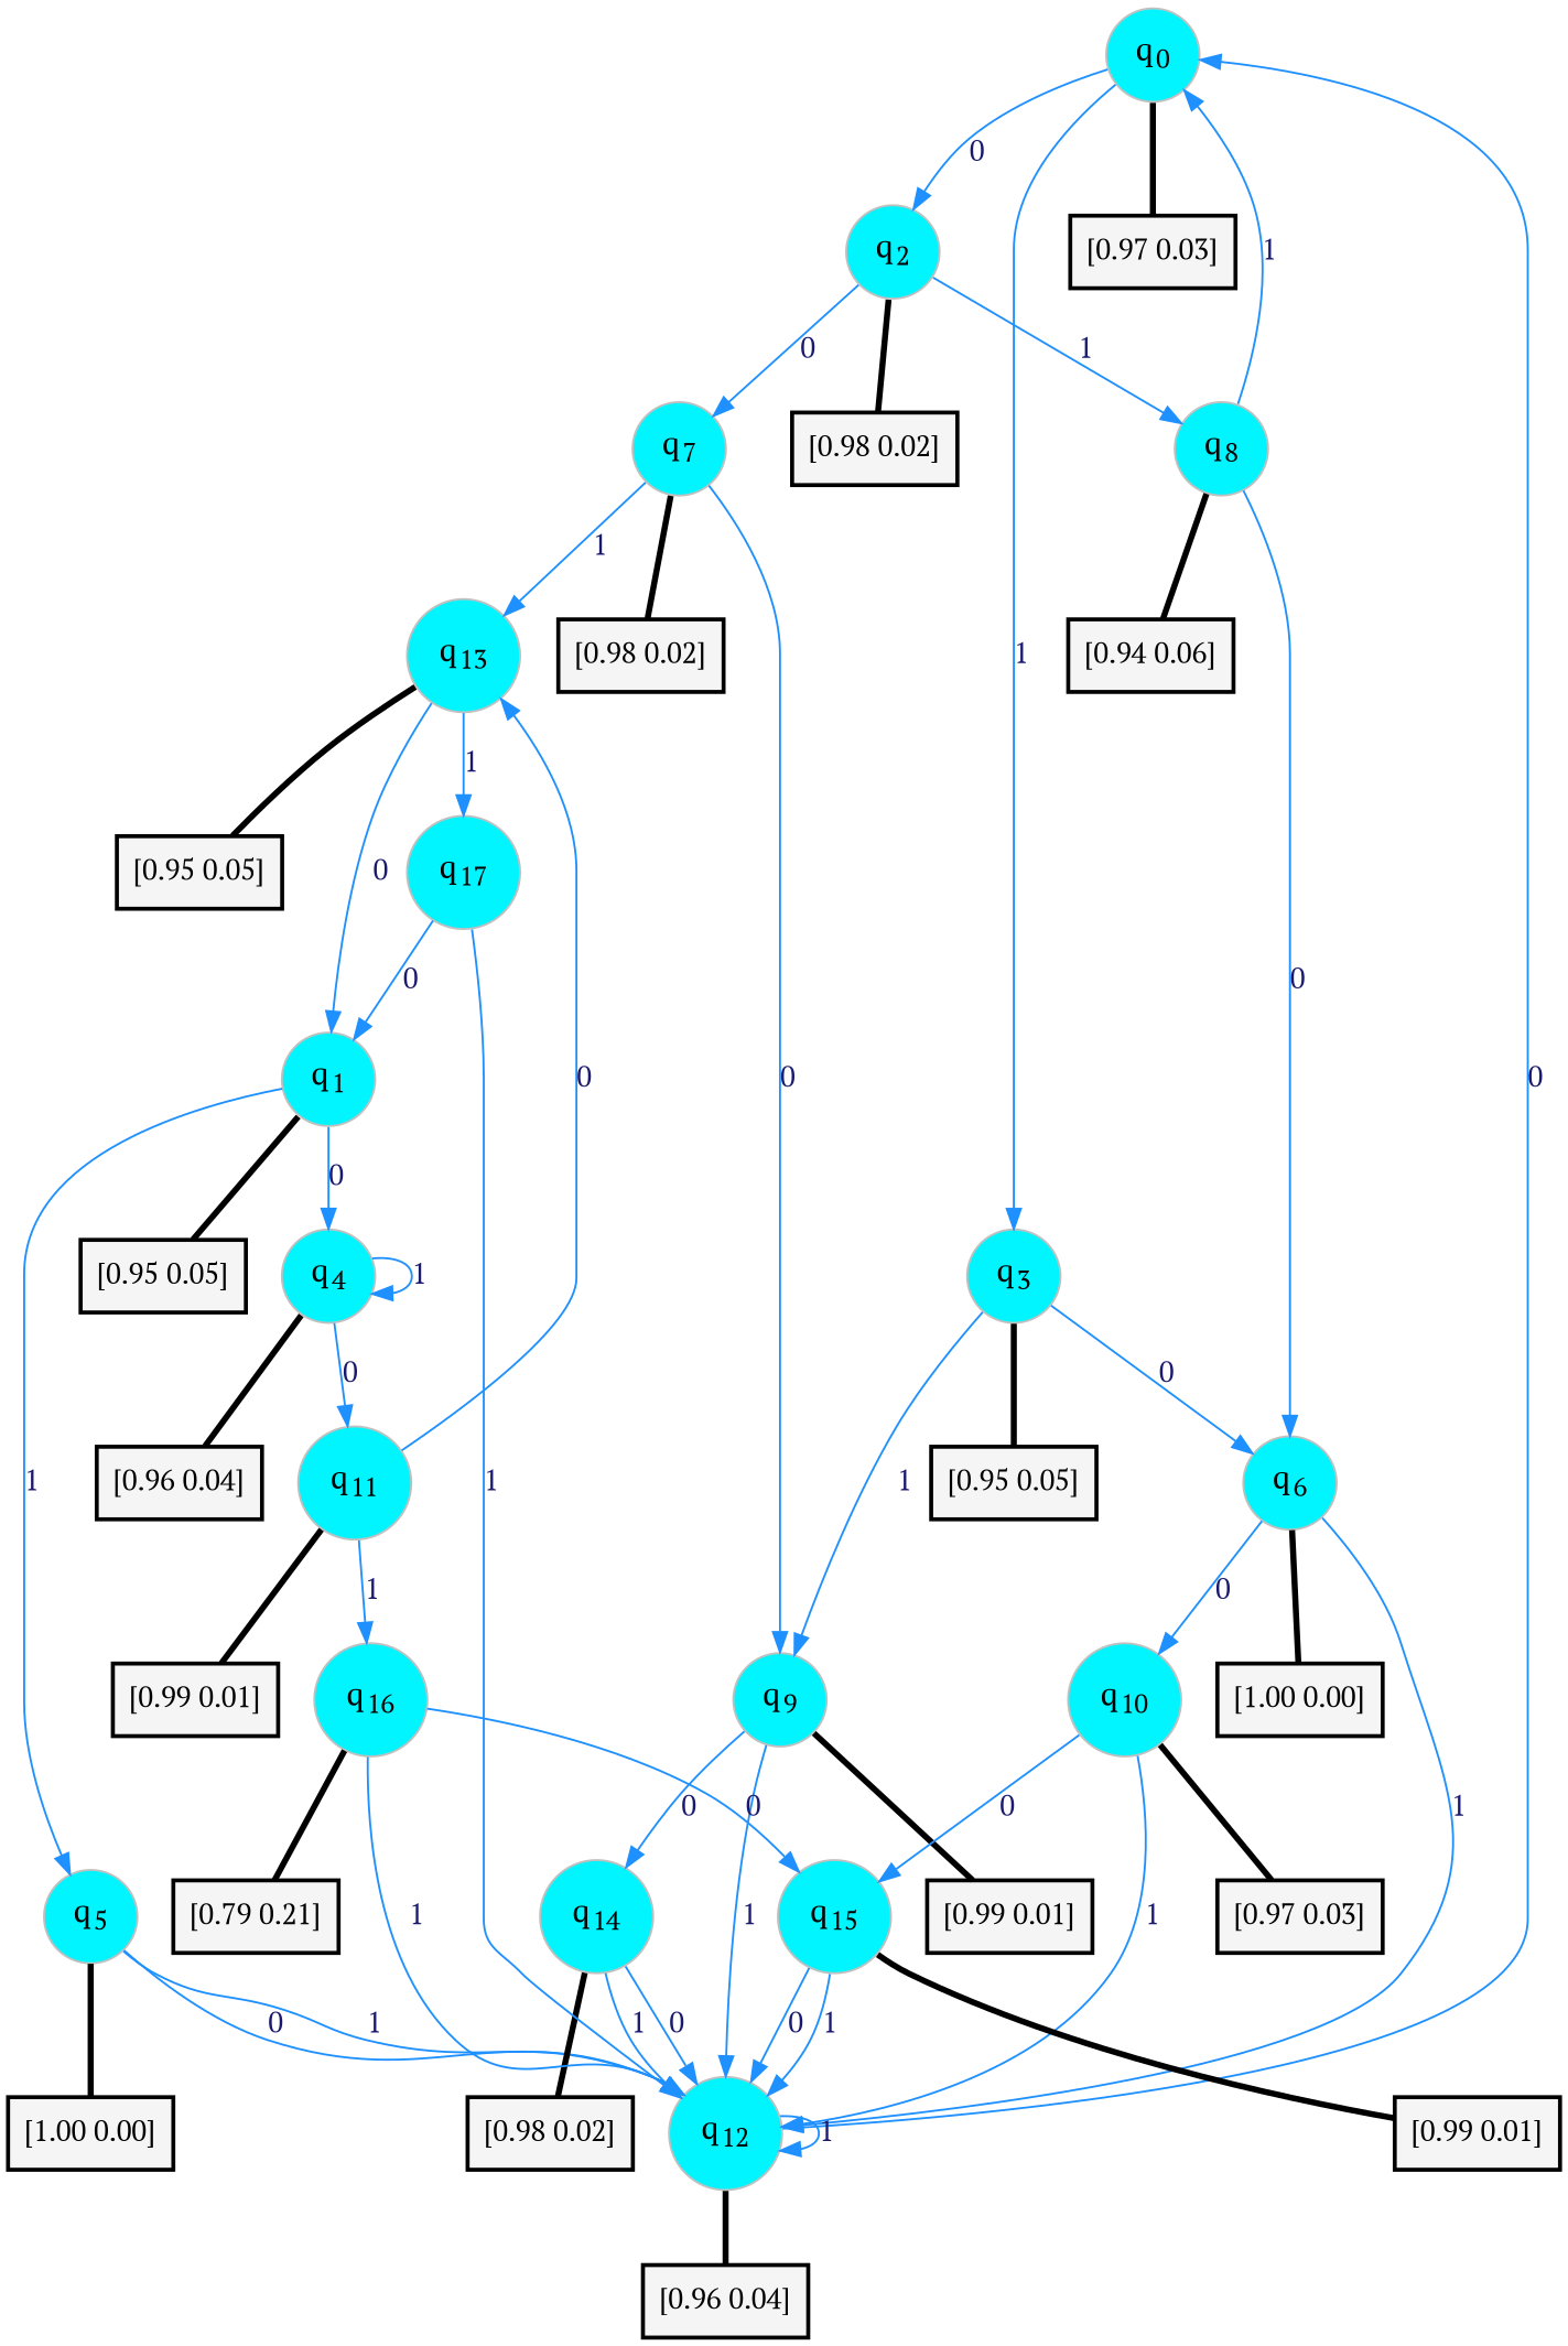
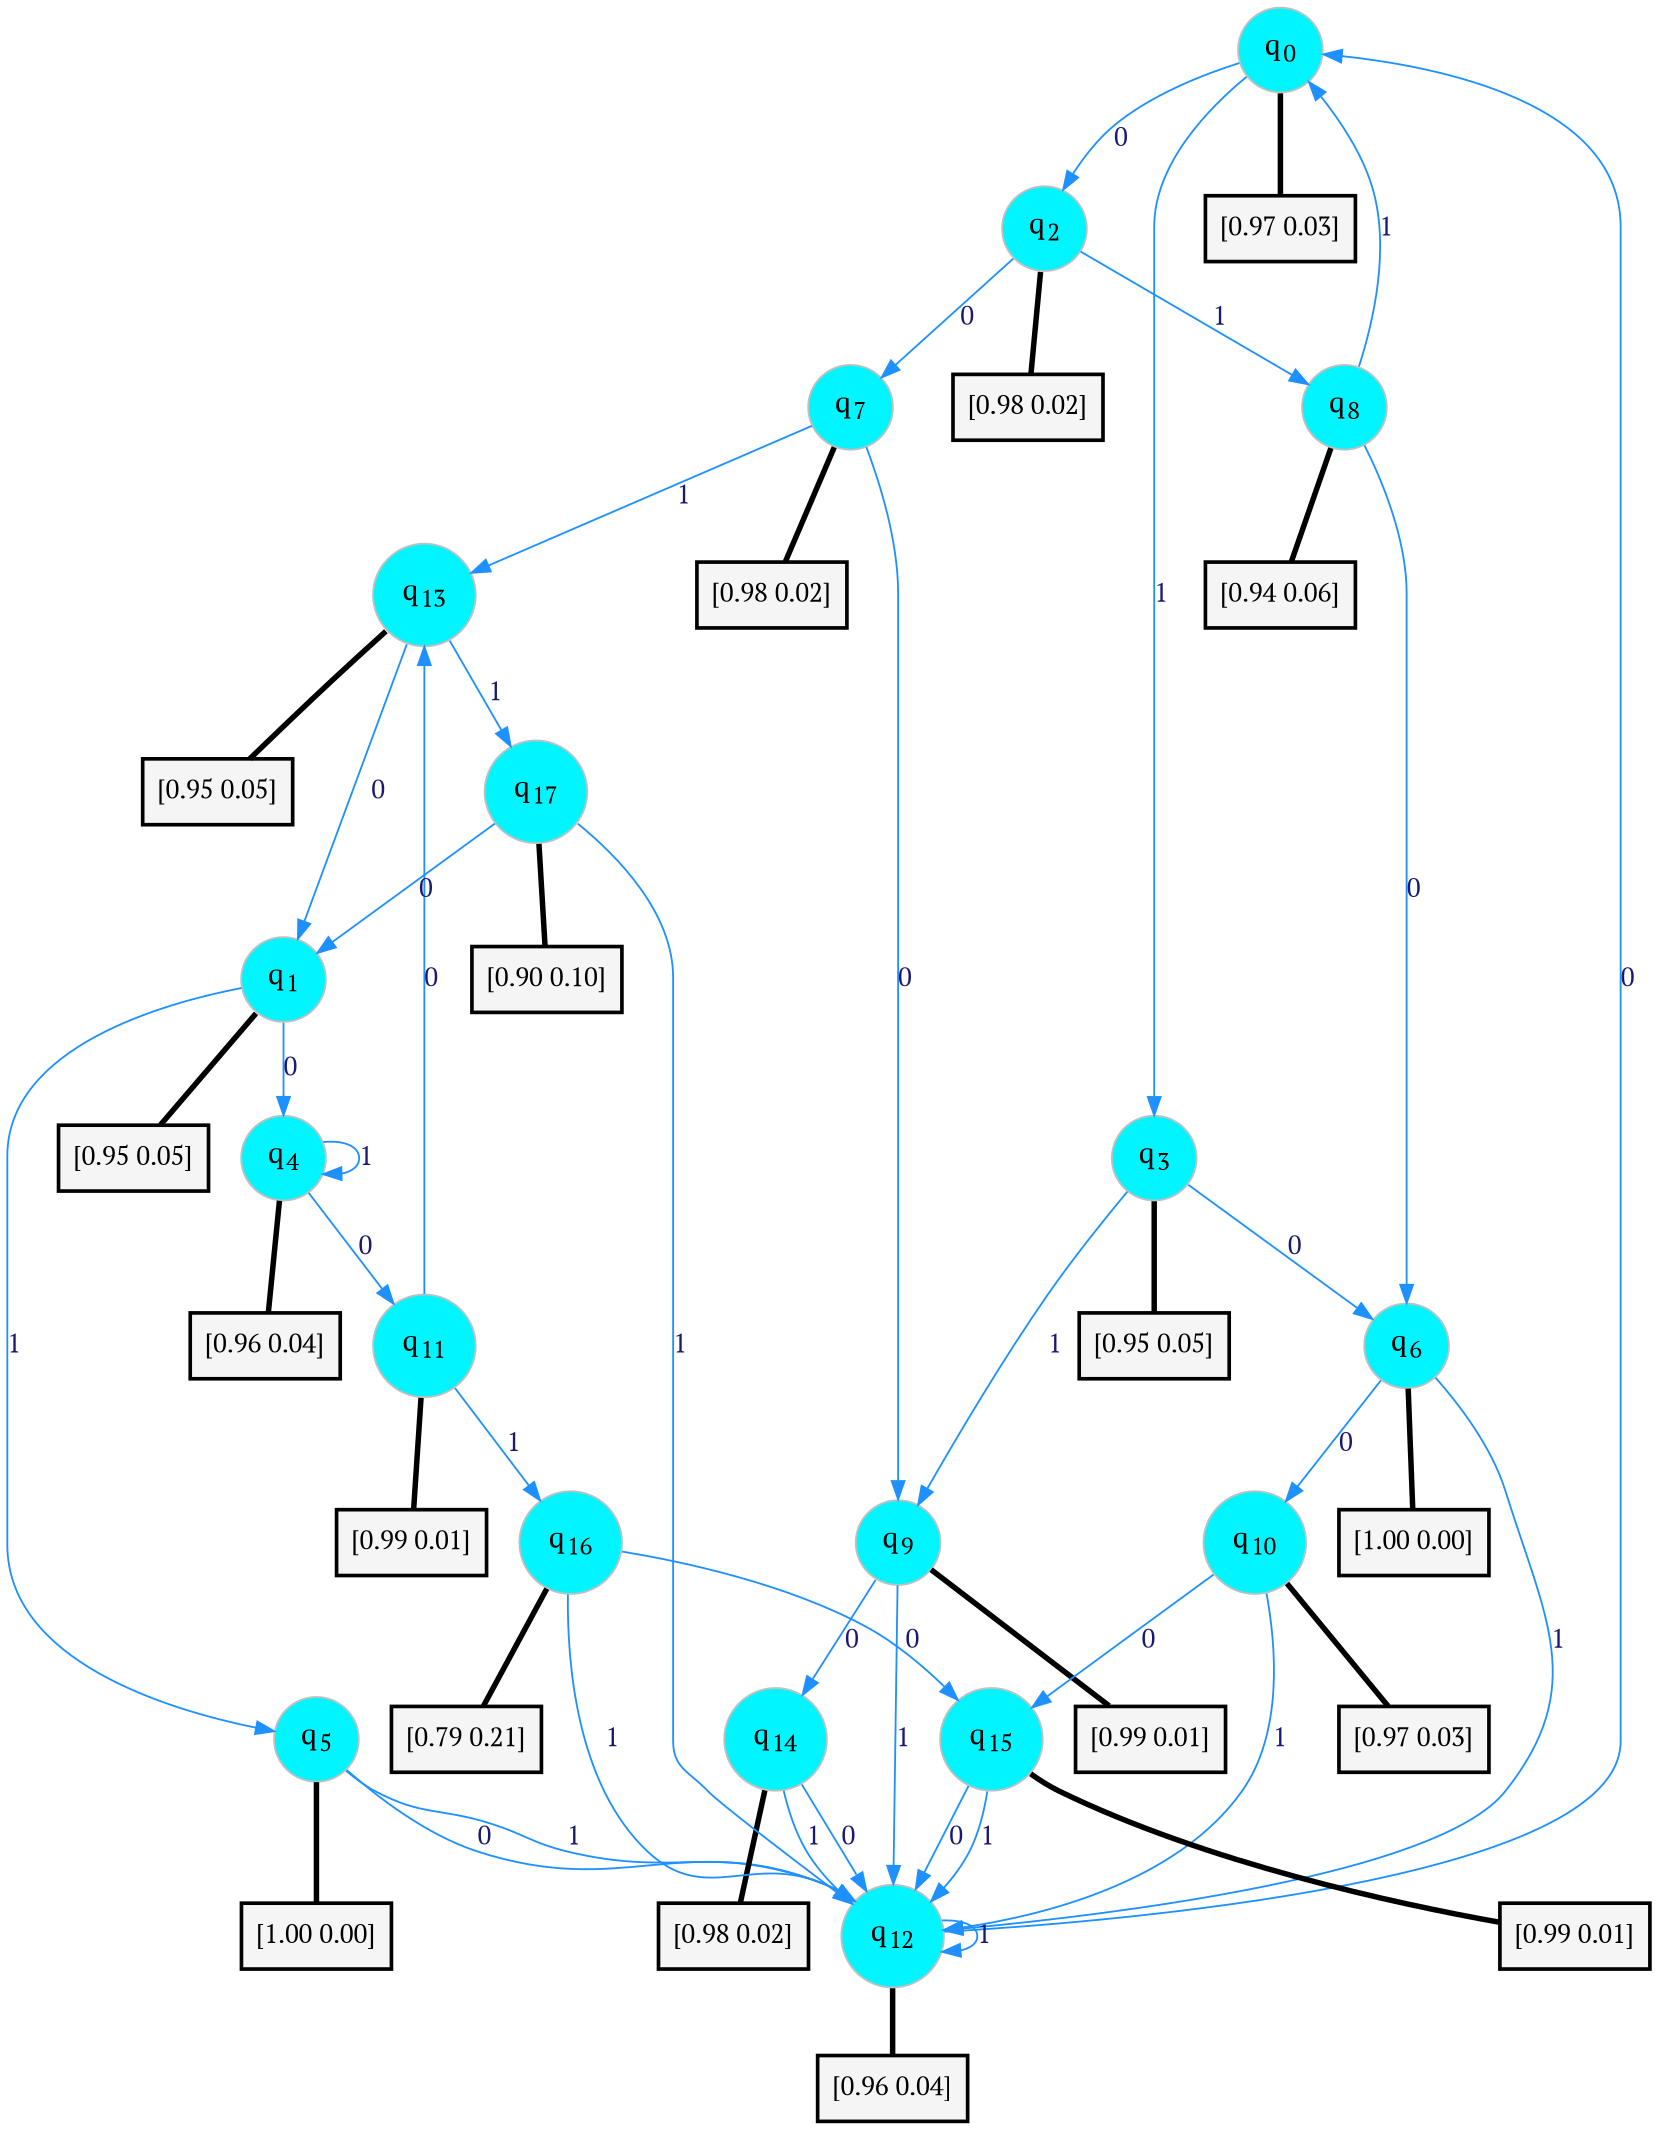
  digraph {
    rankdir=TD
    fontname="PT Serif"
    node [color=gray fillcolor=turquoise1 fontcolor=black fontname="PT Serif" fontsize=16 fontweight=bold shape=circle style=filled]
    edge [arrowsize=1 color=dodgerblue1 fontcolor=midnightblue fontname="PT Serif" fontweight=bold penwidth=1 style=solid weight=20]
    n1 [label=<q<SUB>0</SUB>>]
    n2 [label=<q<SUB>2</SUB>>]
    n3 [label=<q<SUB>3</SUB>>]
    n4 [color=black fillcolor=whitesmoke fontsize=14 label="[0.97 0.03]" penwidth=2 shape=box]
    n5 [label=<q<SUB>1</SUB>>]
    n6 [label=<q<SUB>4</SUB>>]
    n7 [label=<q<SUB>5</SUB>>]
    n8 [color=black fillcolor=whitesmoke fontsize=14 label="[0.95 0.05]" penwidth=2 shape=box]
    n9 [label=<q<SUB>7</SUB>>]
    n10 [label=<q<SUB>8</SUB>>]
    n11 [color=black fillcolor=whitesmoke fontsize=14 label="[0.98 0.02]" penwidth=2 shape=box]
    n12 [label=<q<SUB>6</SUB>>]
    n13 [label=<q<SUB>9</SUB>>]
    n14 [color=black fillcolor=whitesmoke fontsize=14 label="[0.95 0.05]" penwidth=2 shape=box]
    n15 [label=<q<SUB>11</SUB>>]
    n16 [color=black fillcolor=whitesmoke fontsize=14 label="[0.96 0.04]" penwidth=2 shape=box]
    n17 [label=<q<SUB>12</SUB>>]
    n18 [color=black fillcolor=whitesmoke fontsize=14 label="[1.00 0.00]" penwidth=2 shape=box]
    n19 [label=<q<SUB>10</SUB>>]
    n20 [color=black fillcolor=whitesmoke fontsize=14 label="[1.00 0.00]" penwidth=2 shape=box]
    n21 [label=<q<SUB>13</SUB>>]
    n22 [color=black fillcolor=whitesmoke fontsize=14 label="[0.98 0.02]" penwidth=2 shape=box]
    n23 [color=black fillcolor=whitesmoke fontsize=14 label="[0.94 0.06]" penwidth=2 shape=box]
    n24 [label=<q<SUB>14</SUB>>]
    n25 [color=black fillcolor=whitesmoke fontsize=14 label="[0.99 0.01]" penwidth=2 shape=box]
    n26 [label=<q<SUB>15</SUB>>]
    n27 [color=black fillcolor=whitesmoke fontsize=14 label="[0.97 0.03]" penwidth=2 shape=box]
    n28 [label=<q<SUB>16</SUB>>]
    n29 [color=black fillcolor=whitesmoke fontsize=14 label="[0.99 0.01]" penwidth=2 shape=box]
    n30 [color=black fillcolor=whitesmoke fontsize=14 label="[0.96 0.04]" penwidth=2 shape=box]
    n31 [label=<q<SUB>17</SUB>>]
    n32 [color=black fillcolor=whitesmoke fontsize=14 label="[0.95 0.05]" penwidth=2 shape=box]
    n33 [color=black fillcolor=whitesmoke fontsize=14 label="[0.98 0.02]" penwidth=2 shape=box]
    n34 [color=black fillcolor=whitesmoke fontsize=14 label="[0.99 0.01]" penwidth=2 shape=box]
    n35 [color=black fillcolor=whitesmoke fontsize=14 label="[0.79 0.21]" penwidth=2 shape=box]
+   n36 [color=black fillcolor=whitesmoke fontsize=14 label="[0.90 0.10]" penwidth=2 shape=box]
    n1 -> n2 [label=0]
    n1 -> n3 [label=1]
    n1 -> n4 [arrowhead=none color=black penwidth=3]
    n2 -> n9 [label=0]
    n2 -> n10 [label=1]
    n2 -> n11 [arrowhead=none color=black penwidth=3]
    n3 -> n12 [label=0]
    n3 -> n13 [label=1]
    n3 -> n14 [arrowhead=none color=black penwidth=3]
    n5 -> n6 [label=0]
    n5 -> n7 [label=1]
    n5 -> n8 [arrowhead=none color=black penwidth=3]
    n6 -> n6 [label=1]
    n6 -> n15 [label=0]
    n6 -> n16 [arrowhead=none color=black penwidth=3]
    n7 -> n17 [label=0]
    n7 -> n17 [label=1]
    n7 -> n18 [arrowhead=none color=black penwidth=3]
    n9 -> n13 [label=0]
    n9 -> n21 [label=1]
    n9 -> n22 [arrowhead=none color=black penwidth=3]
    n10 -> n1 [label=1]
    n10 -> n12 [label=0]
    n10 -> n23 [arrowhead=none color=black penwidth=3]
    n12 -> n17 [label=1]
    n12 -> n19 [label=0]
    n12 -> n20 [arrowhead=none color=black penwidth=3]
    n13 -> n17 [label=1]
    n13 -> n24 [label=0]
    n13 -> n25 [arrowhead=none color=black penwidth=3]
    n15 -> n21 [label=0]
    n15 -> n28 [label=1]
    n15 -> n29 [arrowhead=none color=black penwidth=3]
    n17 -> n1 [label=0]
    n17 -> n17 [label=1]
    n17 -> n30 [arrowhead=none color=black penwidth=3]
    n19 -> n17 [label=1]
    n19 -> n26 [label=0]
    n19 -> n27 [arrowhead=none color=black penwidth=3]
    n21 -> n5 [label=0]
    n21 -> n31 [label=1]
    n21 -> n32 [arrowhead=none color=black penwidth=3]
    n24 -> n17 [label=0]
    n24 -> n17 [label=1]
    n24 -> n33 [arrowhead=none color=black penwidth=3]
    n26 -> n17 [label=0]
    n26 -> n17 [label=1]
    n26 -> n34 [arrowhead=none color=black penwidth=3]
    n28 -> n17 [label=1]
    n28 -> n26 [label=0]
    n28 -> n35 [arrowhead=none color=black penwidth=3]
    n31 -> n5 [label=0]
    n31 -> n17 [label=1]
+   n31 -> n36 [arrowhead=none color=black penwidth=3]
  }
